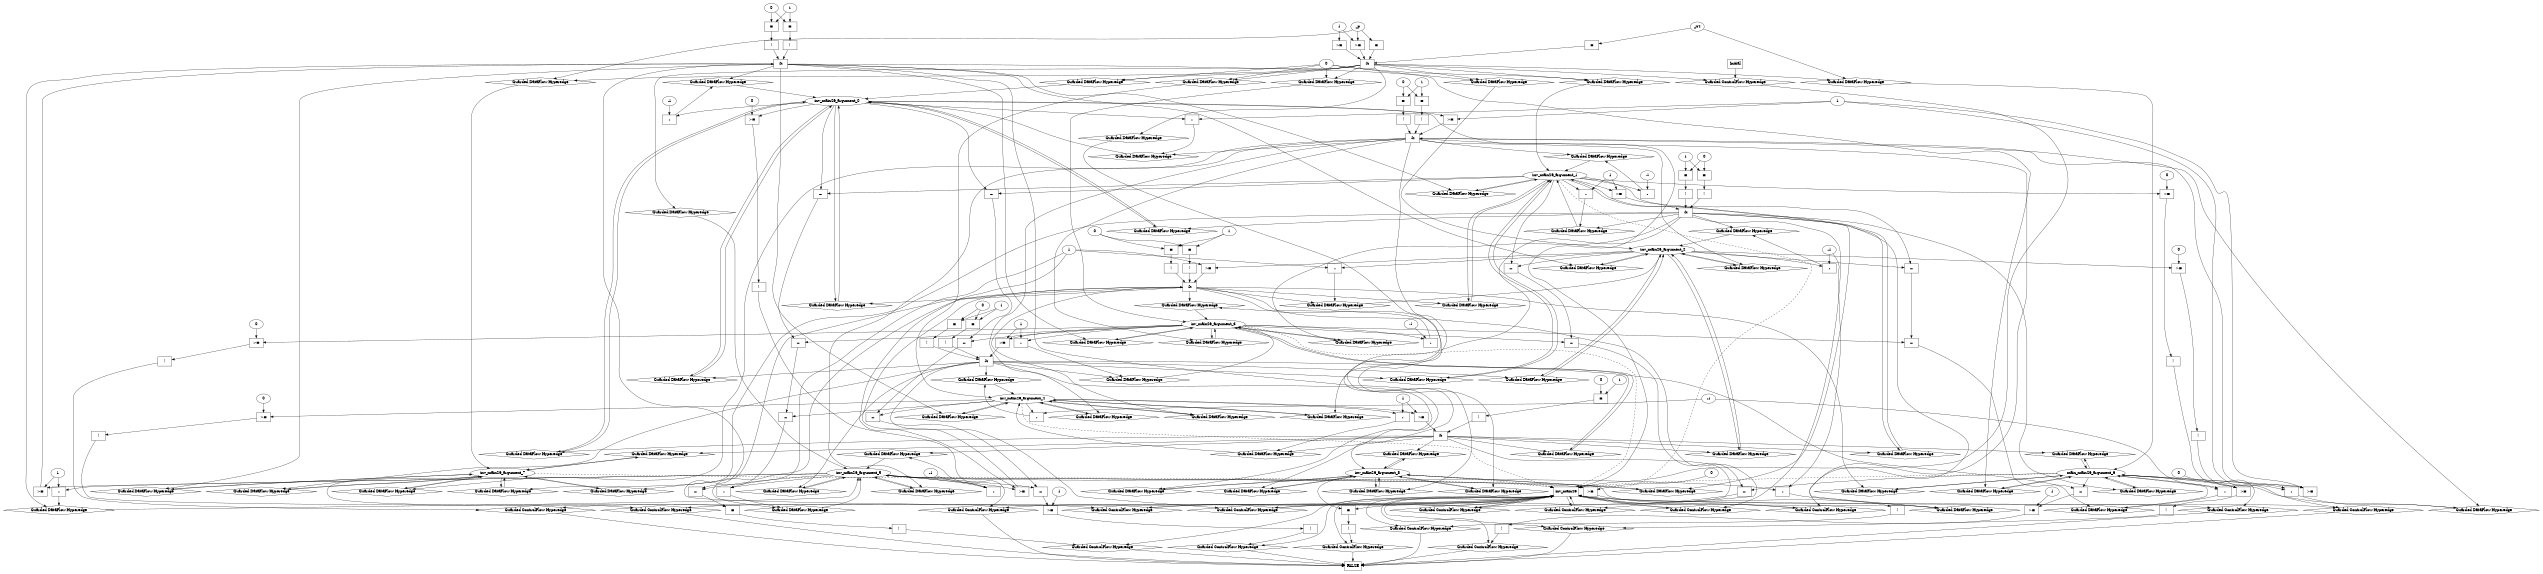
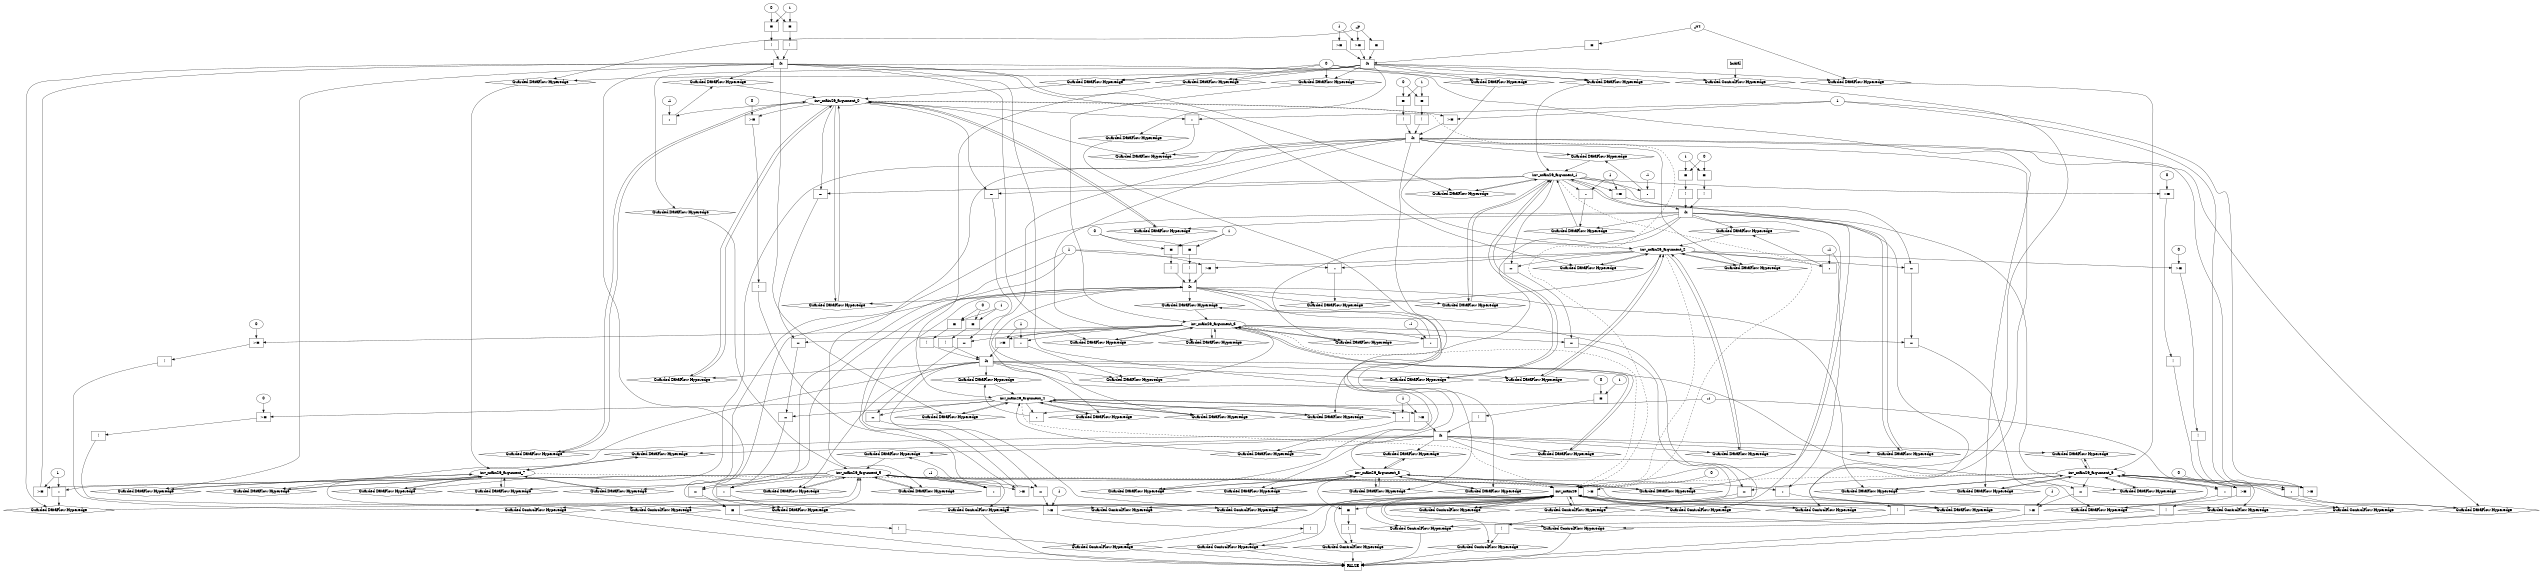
  digraph {
    node [shape=rect]
    n1 [label=inv_main26]
    n2 [label="Guarded ControlFlow Hyperedge" shape=diamond]
    n3 [label="Guarded ControlFlow Hyperedge" shape=diamond]
    n4 [label="Guarded ControlFlow Hyperedge" shape=diamond]
    n5 [label="Guarded ControlFlow Hyperedge" shape=diamond]
    n6 [label="Guarded ControlFlow Hyperedge" shape=diamond]
    n7 [label="Guarded ControlFlow Hyperedge" shape=diamond]
    n8 [label="Guarded ControlFlow Hyperedge" shape=diamond]
    n9 [label="Guarded ControlFlow Hyperedge" shape=diamond]
    n10 [label="Guarded ControlFlow Hyperedge" shape=diamond]
    n11 [label="Guarded ControlFlow Hyperedge" shape=diamond]
    n12 [label="Guarded ControlFlow Hyperedge" shape=diamond]
    n13 [label="Guarded ControlFlow Hyperedge" shape=diamond]
    n14 [label="Guarded ControlFlow Hyperedge" shape=diamond]
    n15 [label="Guarded ControlFlow Hyperedge" shape=diamond]
    n16 [label="Guarded ControlFlow Hyperedge" shape=diamond]
    n17 [label="Guarded ControlFlow Hyperedge" shape=diamond]
    n18 [label="Guarded ControlFlow Hyperedge" shape=diamond]
    n19 [label=FALSE]
    n20 [label=Initial]
    n21 [label="Guarded ControlFlow Hyperedge" shape=diamond]
    n22 [label=inv_main26_argument_0 shape=oval]
    n23 [label="-"]
    n24 [label=">="]
    n25 [label="-"]
    n26 [label="+"]
    n27 [label=">="]
    n28 [label="+"]
    n29 [label="Guarded DataFlow Hyperedge" shape=diamond]
    n30 [label="Guarded DataFlow Hyperedge" shape=diamond]
    n31 [label="Guarded DataFlow Hyperedge" shape=diamond]
    n32 [label="Guarded DataFlow Hyperedge" shape=diamond]
    n33 [label="Guarded DataFlow Hyperedge" shape=diamond]
    n34 [label="&"]
    n35 [label="Guarded DataFlow Hyperedge" shape=diamond]
    n36 [label="+"]
    n37 [label="!"]
    n38 [label="+"]
    n39 [label=inv_main26_argument_1 shape=oval]
    n40 [label="-"]
    n41 [label=">="]
    n42 [label="-"]
    n43 [label="+"]
    n44 [label=">="]
    n45 [label="+"]
    n46 [label="Guarded DataFlow Hyperedge" shape=diamond]
    n47 [label="Guarded DataFlow Hyperedge" shape=diamond]
    n48 [label="Guarded DataFlow Hyperedge" shape=diamond]
    n49 [label="Guarded DataFlow Hyperedge" shape=diamond]
    n50 [label="Guarded DataFlow Hyperedge" shape=diamond]
    n51 [label="&"]
    n52 [label="Guarded DataFlow Hyperedge" shape=diamond]
    n53 [label="+"]
    n54 [label="!"]
    n55 [label="+"]
    n56 [label=inv_main26_argument_2 shape=oval]
    n57 [label="-"]
    n58 [label=">="]
    n59 [label="-"]
    n60 [label=">="]
    n61 [label="Guarded DataFlow Hyperedge" shape=diamond]
    n62 [label="Guarded DataFlow Hyperedge" shape=diamond]
    n63 [label="Guarded DataFlow Hyperedge" shape=diamond]
    n64 [label="Guarded DataFlow Hyperedge" shape=diamond]
    n65 [label="Guarded DataFlow Hyperedge" shape=diamond]
    n66 [label="&"]
    n67 [label="Guarded DataFlow Hyperedge" shape=diamond]
    n68 [label="!"]
    n69 [label=inv_main26_argument_3 shape=oval]
    n70 [label="-"]
    n71 [label=">="]
    n72 [label="-"]
    n73 [label=">="]
    n74 [label="Guarded DataFlow Hyperedge" shape=diamond]
    n75 [label="Guarded DataFlow Hyperedge" shape=diamond]
    n76 [label="Guarded DataFlow Hyperedge" shape=diamond]
    n77 [label="Guarded DataFlow Hyperedge" shape=diamond]
    n78 [label="Guarded DataFlow Hyperedge" shape=diamond]
    n79 [label="&"]
    n80 [label="Guarded DataFlow Hyperedge" shape=diamond]
    n81 [label="+"]
    n82 [label="+"]
    n83 [label="!"]
    n84 [label="+"]
    n85 [label="+"]
    n86 [label=inv_main26_argument_4 shape=oval]
    n87 [label="-"]
    n88 [label=">="]
    n89 [label="-"]
    n90 [label=">="]
    n91 [label="Guarded DataFlow Hyperedge" shape=diamond]
    n92 [label="Guarded DataFlow Hyperedge" shape=diamond]
    n93 [label="Guarded DataFlow Hyperedge" shape=diamond]
    n94 [label="Guarded DataFlow Hyperedge" shape=diamond]
    n95 [label="Guarded DataFlow Hyperedge" shape=diamond]
    n96 [label="&"]
    n97 [label="Guarded DataFlow Hyperedge" shape=diamond]
    n98 [label="+"]
    n99 [label="!"]
    n100 [label="+"]
    n101 [label=inv_main26_argument_5 shape=oval]
    n102 [label=">="]
    n103 [label="-"]
    n104 [label="-"]
    n105 [label=">="]
    n106 [label="-"]
    n107 [label="-"]
    n108 [label=">="]
    n109 [label="Guarded DataFlow Hyperedge" shape=diamond]
    n110 [label="Guarded DataFlow Hyperedge" shape=diamond]
    n111 [label="&"]
    n112 [label="Guarded DataFlow Hyperedge" shape=diamond]
    n113 [label="Guarded DataFlow Hyperedge" shape=diamond]
    n114 [label="Guarded DataFlow Hyperedge" shape=diamond]
    n115 [label="Guarded DataFlow Hyperedge" shape=diamond]
    n116 [label="="]
    n117 [label="!"]
    n118 [label=">="]
-   n119 [label=main_main26_argument_6 shape=oval]
+   n119 [label=inv_main26_argument_6 shape=oval]
    n120 [label=">="]
    n121 [label="-"]
    n122 [label="-"]
    n123 [label=">="]
    n124 [label="Guarded DataFlow Hyperedge" shape=diamond]
    n125 [label="Guarded DataFlow Hyperedge" shape=diamond]
    n126 [label="Guarded DataFlow Hyperedge" shape=diamond]
    n127 [label="Guarded DataFlow Hyperedge" shape=diamond]
    n128 [label="Guarded DataFlow Hyperedge" shape=diamond]
    n129 [label="Guarded DataFlow Hyperedge" shape=diamond]
    n130 [label="="]
    n131 [label="!"]
    n132 [label=">="]
    n133 [label=inv_main26_argument_7 shape=oval]
    n134 [label="Guarded DataFlow Hyperedge" shape=diamond]
    n135 [label="Guarded DataFlow Hyperedge" shape=diamond]
    n136 [label="Guarded DataFlow Hyperedge" shape=diamond]
    n137 [label="Guarded DataFlow Hyperedge" shape=diamond]
    n138 [label="Guarded DataFlow Hyperedge" shape=diamond]
    n139 [label="Guarded DataFlow Hyperedge" shape=diamond]
    n140 [label="!"]
    n141 [label=inv_main26_argument_8 shape=oval]
    n142 [label="Guarded DataFlow Hyperedge" shape=diamond]
    n143 [label="Guarded DataFlow Hyperedge" shape=diamond]
    n144 [label="Guarded DataFlow Hyperedge" shape=diamond]
    n145 [label="Guarded DataFlow Hyperedge" shape=diamond]
    n146 [label="Guarded DataFlow Hyperedge" shape=diamond]
    n147 [label="Guarded DataFlow Hyperedge" shape=diamond]
    n148 [label="!"]
    n149 [label="&"]
    n150 [label="Guarded DataFlow Hyperedge" shape=diamond]
    n151 [label="Guarded DataFlow Hyperedge" shape=diamond]
    n152 [label="Guarded DataFlow Hyperedge" shape=diamond]
    n153 [label="Guarded DataFlow Hyperedge" shape=diamond]
    n154 [label="Guarded DataFlow Hyperedge" shape=diamond]
    n155 [label="Guarded DataFlow Hyperedge" shape=diamond]
    n156 [label="Guarded DataFlow Hyperedge" shape=diamond]
    n157 [label="Guarded DataFlow Hyperedge" shape=diamond]
    n158 [label="Guarded DataFlow Hyperedge" shape=diamond]
    n159 [label=">="]
    n160 [label=1 shape=""]
    n161 [label=">="]
    n162 [label="="]
    n163 [label=_p shape=""]
    n164 [label="="]
    n165 [label=_x4 shape=""]
    n166 [label=0 shape=""]
    n167 [label=1 shape=""]
    n168 [label="!"]
    n169 [label="="]
    n170 [label=i shape=""]
    n171 [label="="]
    n172 [label="!"]
    n173 [label=0 shape=""]
    n174 [label=-1 shape=""]
    n175 [label=1 shape=""]
    n176 [label="!"]
    n177 [label="="]
    n178 [label=i shape=""]
    n179 [label="="]
    n180 [label="!"]
    n181 [label=0 shape=""]
    n182 [label=-1 shape=""]
    n183 [label=1 shape=""]
    n184 [label="!"]
    n185 [label="="]
    n186 [label=i shape=""]
    n187 [label="="]
    n188 [label="!"]
    n189 [label=0 shape=""]
    n190 [label=-1 shape=""]
    n191 [label=1 shape=""]
    n192 [label="!"]
    n193 [label="="]
    n194 [label=i shape=""]
    n195 [label="="]
    n196 [label="!"]
    n197 [label=0 shape=""]
    n198 [label=-1 shape=""]
    n199 [label=1 shape=""]
    n200 [label="!"]
    n201 [label="="]
    n202 [label=i shape=""]
    n203 [label="="]
    n204 [label="!"]
    n205 [label=0 shape=""]
    n206 [label=-1 shape=""]
    n207 [label=1 shape=""]
    n208 [label="!"]
    n209 [label="="]
    n210 [label=i shape=""]
    n211 [label=0 shape=""]
    n212 [label=-1 shape=""]
    n213 [label=0 shape=""]
    n214 [label=0 shape=""]
    n215 [label=0 shape=""]
    n216 [label=0 shape=""]
    n217 [label=0 shape=""]
    n218 [label=0 shape=""]
    n219 [label=0 shape=""]
    n220 [label="!"]
    n221 [label=1 shape=""]
    n222 [label="!"]
    n223 [label=1 shape=""]
    n1 -> n2
    n1 -> n3
    n1 -> n4
    n1 -> n5
    n1 -> n6
    n1 -> n7
    n1 -> n8
    n1 -> n9
    n1 -> n10
    n1 -> n11
    n1 -> n12
    n1 -> n13
    n1 -> n14
    n1 -> n15
    n1 -> n16
    n1 -> n17
    n1 -> n18
    n2 -> n1
    n3 -> n1
    n4 -> n1
    n5 -> n1
    n6 -> n1
    n7 -> n1
    n8 -> n19
    n9 -> n19
    n10 -> n19
    n11 -> n19
    n12 -> n19
    n13 -> n19
    n14 -> n19
    n15 -> n19
    n16 -> n19
    n17 -> n19
    n18 -> n19
    n20 -> n21
    n21 -> n1
-   n22 -> n1 [style=solid]
+   n22 -> n1 [style=dashed]
    n22 -> n23
    n22 -> n24
    n22 -> n25
    n22 -> n26
    n22 -> n27
    n22 -> n28
    n22 -> n29
    n22 -> n30
    n22 -> n31
    n22 -> n32
    n23 -> n33
    n24 -> n34
    n25 -> n35
    n26 -> n36
    n27 -> n37
    n28 -> n38
    n29 -> n22
    n30 -> n22
    n31 -> n22
    n32 -> n22
    n33 -> n22
    n34 -> n3
    n34 -> n35
    n34 -> n50
    n34 -> n62
    n34 -> n75
    n34 -> n92
    n34 -> n109
    n34 -> n128
    n34 -> n135
    n34 -> n143
    n35 -> n22
    n36 -> n82
    n37 -> n16
    n38 -> n85
    n39 -> n1 [style=dashed]
    n39 -> n26
    n39 -> n28
    n39 -> n40
    n39 -> n41
    n39 -> n42
    n39 -> n43
    n39 -> n44
    n39 -> n45
    n39 -> n46
    n39 -> n47
    n39 -> n48
    n39 -> n49
    n40 -> n50
    n41 -> n51
    n42 -> n52
    n43 -> n53
    n44 -> n54
    n45 -> n55
    n46 -> n39
    n47 -> n39
    n48 -> n39
    n49 -> n39
    n50 -> n39
    n51 -> n4
    n51 -> n29
    n51 -> n52
    n51 -> n65
    n51 -> n76
    n51 -> n93
    n51 -> n113
    n51 -> n125
    n51 -> n136
    n51 -> n144
    n52 -> n39
    n53 -> n81
    n54 -> n15
    n55 -> n84
+   n56 -> n1 [style=dashed]
    n56 -> n43
    n56 -> n45
    n56 -> n57
    n56 -> n58
    n56 -> n59
    n56 -> n60
    n56 -> n61
    n56 -> n62
    n56 -> n63
    n56 -> n64
    n57 -> n65
    n58 -> n66
    n59 -> n67
    n60 -> n68
    n61 -> n56
    n62 -> n56
    n63 -> n56
    n64 -> n56
    n65 -> n56
    n66 -> n5
    n66 -> n30
    n66 -> n47
    n66 -> n67
    n66 -> n78
    n66 -> n94
    n66 -> n114
    n66 -> n126
    n66 -> n137
    n66 -> n145
    n67 -> n56
    n68 -> n14
    n69 -> n1 [style=dashed]
    n69 -> n36
    n69 -> n38
    n69 -> n53
    n69 -> n55
    n69 -> n70
    n69 -> n71
    n69 -> n72
    n69 -> n73
    n69 -> n74
    n69 -> n75
    n69 -> n76
    n69 -> n77
    n70 -> n78
    n71 -> n79
    n72 -> n80
    n73 -> n83
    n74 -> n69
    n75 -> n69
    n76 -> n69
    n77 -> n69
    n78 -> n69
    n79 -> n6
    n79 -> n31
    n79 -> n48
    n79 -> n63
    n79 -> n80
    n79 -> n95
    n79 -> n110
    n79 -> n129
    n79 -> n138
    n79 -> n146
    n80 -> n69
    n81 -> n130
    n82 -> n98
    n83 -> n13
    n84 -> n132
    n85 -> n100
    n86 -> n1 [style=dashed]
    n86 -> n82
    n86 -> n85
    n86 -> n87
    n86 -> n88
    n86 -> n89
    n86 -> n90
    n86 -> n91
    n86 -> n92
    n86 -> n93
    n86 -> n94
    n87 -> n95
    n88 -> n96
    n89 -> n97
    n90 -> n99
    n91 -> n86
    n92 -> n86
    n93 -> n86
    n94 -> n86
    n95 -> n86
    n96 -> n7
    n96 -> n32
    n96 -> n49
    n96 -> n64
    n96 -> n77
    n96 -> n97
    n96 -> n115
    n96 -> n127
    n96 -> n139
    n96 -> n147
    n97 -> n86
    n98 -> n116
    n99 -> n12
    n100 -> n118
    n101 -> n98
    n101 -> n100
    n101 -> n102
    n101 -> n103
    n101 -> n104
    n101 -> n105
    n101 -> n106
    n101 -> n107
    n101 -> n108
    n101 -> n109
    n101 -> n110
    n102 -> n111
    n103 -> n112
    n104 -> n113
    n105 -> n66
    n106 -> n114
    n107 -> n115
    n108 -> n117
    n109 -> n101
    n110 -> n101
    n111 -> n2
    n111 -> n33
    n111 -> n46
    n111 -> n61
    n111 -> n74
    n111 -> n91
    n111 -> n112
    n111 -> n124
    n111 -> n134
    n111 -> n142
    n112 -> n101
    n113 -> n101
    n114 -> n101
    n115 -> n101
    n116 -> n140
    n117 -> n11
    n118 -> n222
    n119 -> n1 [style=dashed]
    n119 -> n81
    n119 -> n84
    n119 -> n120
    n119 -> n121
    n119 -> n122
    n119 -> n123
    n119 -> n124
    n119 -> n125
    n119 -> n126
    n119 -> n127
    n120 -> n34
    n121 -> n128
    n122 -> n129
    n123 -> n131
    n124 -> n119
    n125 -> n119
    n126 -> n119
    n127 -> n119
    n128 -> n119
    n129 -> n119
    n130 -> n148
    n131 -> n10
    n132 -> n220
    n133 -> n1 [style=dashed]
    n133 -> n116
    n133 -> n134
    n133 -> n135
    n133 -> n136
    n133 -> n137
    n133 -> n138
    n133 -> n139
    n134 -> n133
    n135 -> n133
    n136 -> n133
    n137 -> n133
    n138 -> n133
    n139 -> n133
    n140 -> n9
    n141 -> n1 [style=dashed]
    n141 -> n130
    n141 -> n142
    n141 -> n143
    n141 -> n144
    n141 -> n145
    n141 -> n146
    n141 -> n147
    n142 -> n141
    n143 -> n141
    n144 -> n141
    n145 -> n141
    n146 -> n141
    n147 -> n141
    n148 -> n8
    n149 -> n21
    n149 -> n150
    n149 -> n151
    n149 -> n152
    n149 -> n153
    n149 -> n154
    n149 -> n155
    n149 -> n156
    n149 -> n157
    n149 -> n158
    n150 -> n133
    n151 -> n86
    n152 -> n22
    n153 -> n69
    n154 -> n141
    n155 -> n56
    n156 -> n119
    n157 -> n39
    n158 -> n101
    n159 -> n149
    n160 -> n159
    n160 -> n161
    n161 -> n149
    n162 -> n149
    n163 -> n150
    n163 -> n161
    n163 -> n164
    n164 -> n149
    n165 -> n156
    n165 -> n162
    n166 -> n151
    n166 -> n152
    n166 -> n153
    n166 -> n155
    n166 -> n157
    n167 -> n102
    n167 -> n103
    n168 -> n111
    n169 -> n168
    n170 -> n169
    n170 -> n171
    n171 -> n172
    n172 -> n111
    n173 -> n169
    n173 -> n171
    n174 -> n23
    n175 -> n24
    n175 -> n25
    n175 -> n120
    n175 -> n121
    n176 -> n34
    n177 -> n176
    n178 -> n177
    n178 -> n179
    n179 -> n180
    n180 -> n34
    n181 -> n177
    n181 -> n179
    n182 -> n40
    n183 -> n41
    n183 -> n42
    n184 -> n51
    n185 -> n184
    n186 -> n185
    n186 -> n187
    n187 -> n188
    n188 -> n51
    n189 -> n185
    n189 -> n187
    n190 -> n57
    n190 -> n104
    n191 -> n58
    n191 -> n59
    n191 -> n105
    n191 -> n106
    n192 -> n66
    n193 -> n192
    n194 -> n193
    n194 -> n195
    n195 -> n196
    n196 -> n66
    n197 -> n193
    n197 -> n195
    n198 -> n70
    n199 -> n71
    n199 -> n72
    n200 -> n79
    n201 -> n200
    n202 -> n201
    n202 -> n203
    n203 -> n204
    n204 -> n79
    n205 -> n201
    n205 -> n203
    n206 -> n87
    n206 -> n122
    n207 -> n88
    n207 -> n89
    n208 -> n96
    n209 -> n208
    n210 -> n209
    n211 -> n209
    n212 -> n107
    n213 -> n123
    n214 -> n108
    n215 -> n90
    n216 -> n73
    n217 -> n60
    n218 -> n44
    n219 -> n27
    n220 -> n17
    n221 -> n132
    n222 -> n18
    n223 -> n118
  }
